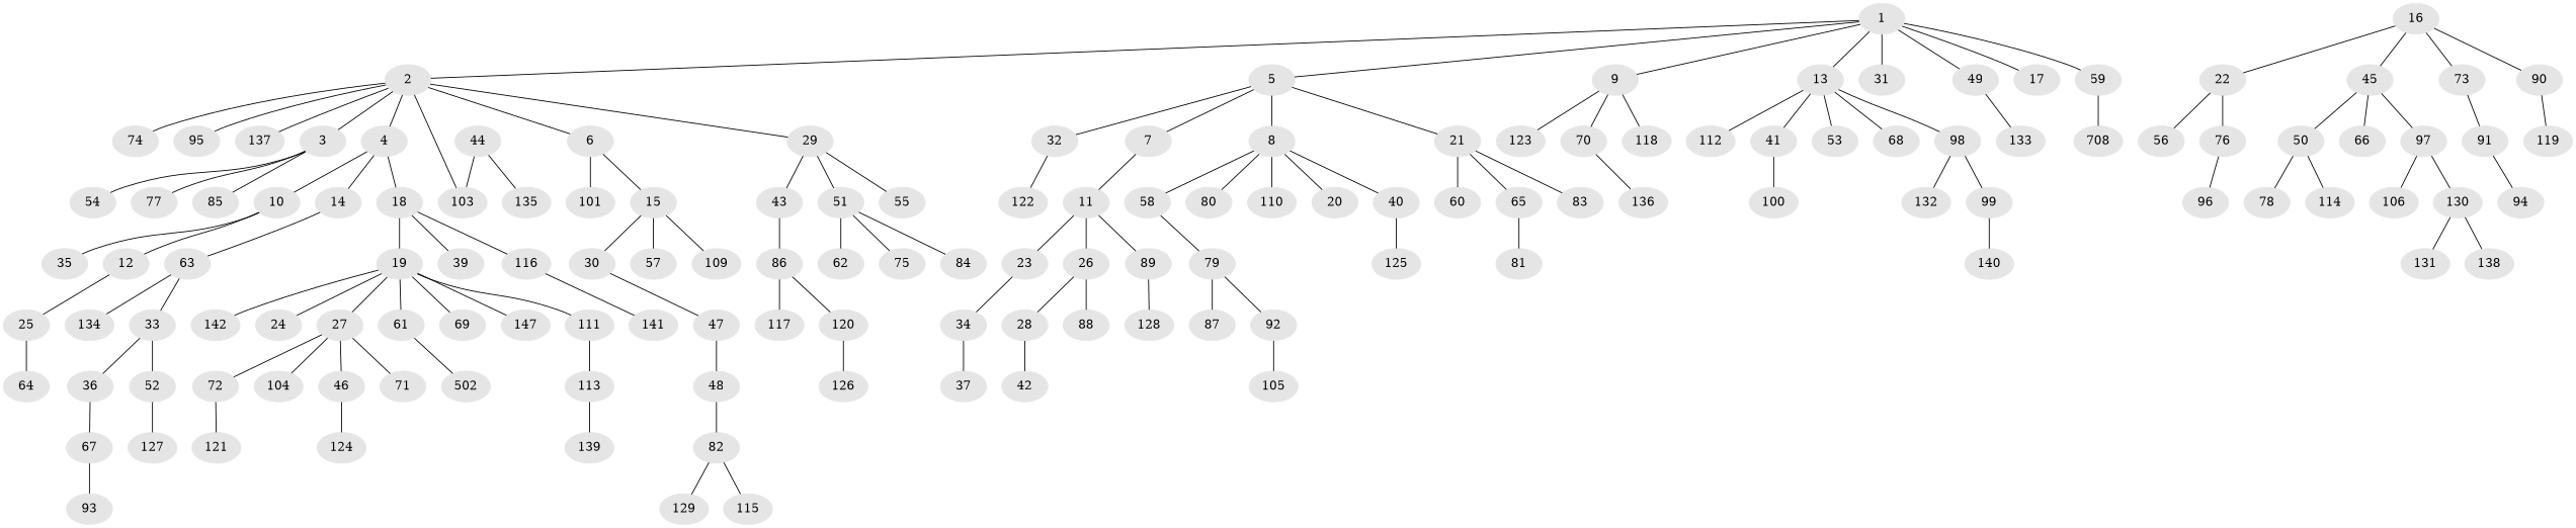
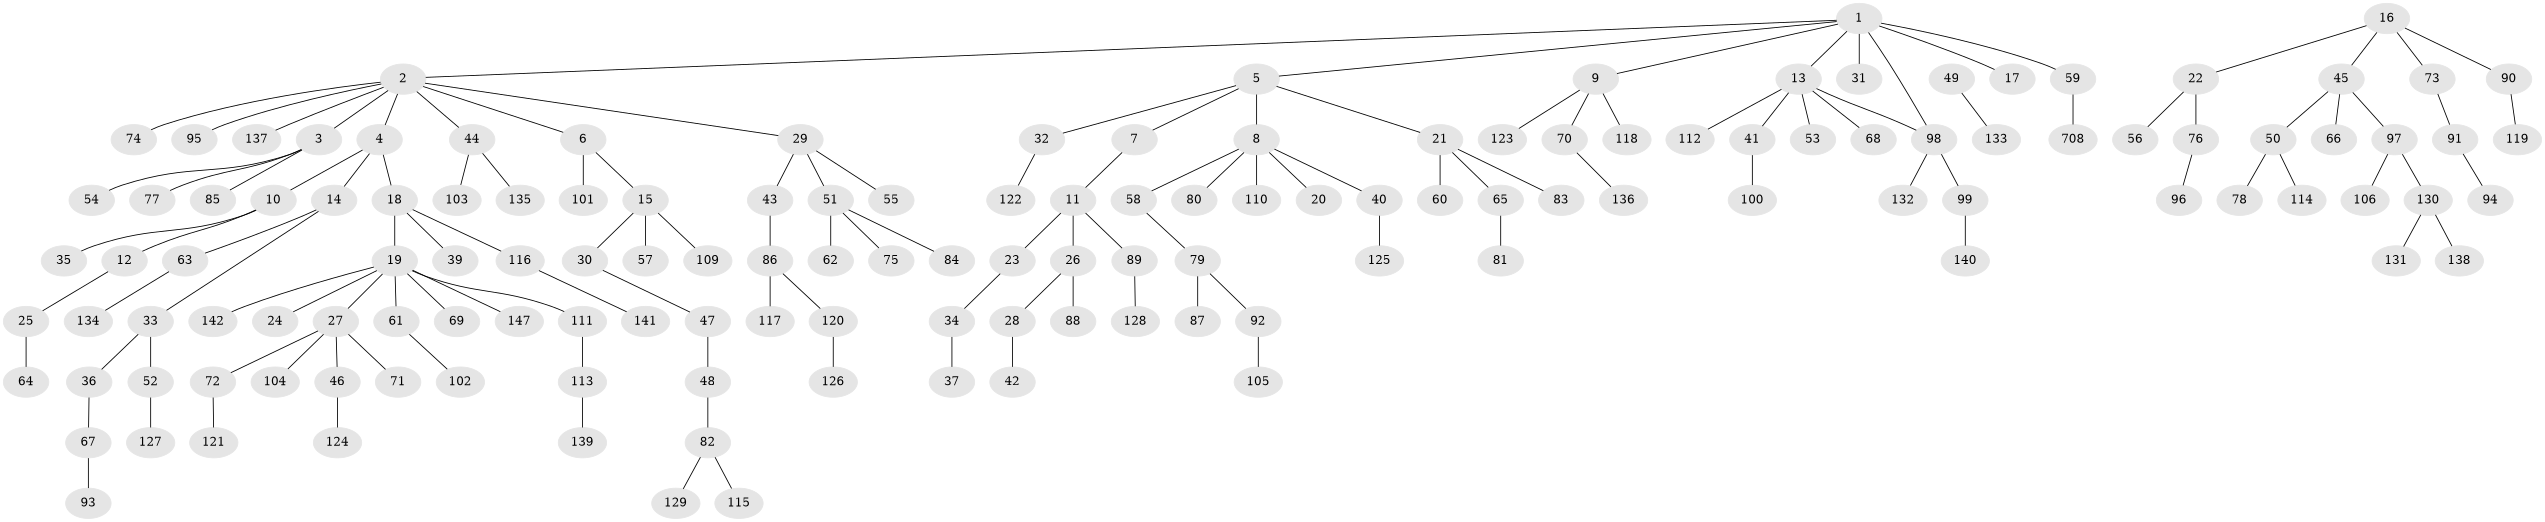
  graph {
    node [color=gray90 style=filled]
    1
    2
    5
    9
    13
    31
    49
    59
    17
    3
    4
    6
    29
    44
    74
    95
    137
    7
    8
    21
    32
    70
    118
    123
    41
    53
    68
    98
    112
    133
    n31 [label=708]
    54
    77
    85
    10
    14
    18
    15
    101
    43
    51
    55
    103
    135
    12
    35
    33
    63
    19
    39
    116
    11
    20
    40
    58
    80
    110
    60
    65
    83
    122
    30
    57
    109
    23
    26
    89
    125
    79
    16
    22
    45
    73
    90
    136
    25
    34
    28
    88
    128
    64
    100
    99
    132
    36
    52
    134
    47
    56
    76
    50
    66
    97
    91
    119
    24
    27
    61
    69
    n100 [label=147]
    111
    142
    141
    46
    71
    72
    104
-   102 [label=502]
+   102
    113
    81
    96
    37
    42
    124
    121
    86
    62
    75
    84
    48
    67
    127
    93
    117
    120
    78
    114
    106
    130
    82
    115
    129
    87
    92
    94
    105
    126
    131
    138
    140
    139
    1 -- 2
    1 -- 5
    1 -- 9
    1 -- 13
    1 -- 31
-   1 -- 49
+   1 -- 98
    1 -- 59
    1 -- 17
    2 -- 3
    2 -- 4
    2 -- 6
    2 -- 29
-   2 -- 103
+   2 -- 44
    2 -- 74
    2 -- 95
    2 -- 137
    5 -- 7
    5 -- 8
    5 -- 21
    5 -- 32
    9 -- 70
    9 -- 118
    9 -- 123
    13 -- 41
    13 -- 53
    13 -- 68
    13 -- 98
    13 -- 112
    49 -- 133
    59 -- n31
    3 -- 54
    3 -- 77
    3 -- 85
    4 -- 10
    4 -- 14
    4 -- 18
    6 -- 15
    6 -- 101
    29 -- 43
    29 -- 51
    29 -- 55
    44 -- 103
    44 -- 135
    7 -- 11
    8 -- 20
    8 -- 40
    8 -- 58
    8 -- 80
    8 -- 110
    21 -- 60
    21 -- 65
    21 -- 83
    32 -- 122
    70 -- 136
    41 -- 100
    98 -- 99
    98 -- 132
    10 -- 12
    10 -- 35
-   63 -- 33
+   14 -- 33
    14 -- 63
    18 -- 19
    18 -- 39
    18 -- 116
    15 -- 30
    15 -- 57
    15 -- 109
    43 -- 86
    51 -- 62
    51 -- 75
    51 -- 84
    12 -- 25
    33 -- 36
    33 -- 52
    63 -- 134
    19 -- 24
    19 -- 27
    19 -- 61
    19 -- 69
    19 -- n100
    19 -- 111
    19 -- 142
    116 -- 141
    11 -- 23
    11 -- 26
    11 -- 89
    40 -- 125
    58 -- 79
    65 -- 81
    30 -- 47
    23 -- 34
    26 -- 28
    26 -- 88
    89 -- 128
    79 -- 87
    79 -- 92
    16 -- 22
    16 -- 45
    16 -- 73
    16 -- 90
    22 -- 56
    22 -- 76
    45 -- 50
    45 -- 66
    45 -- 97
    73 -- 91
    90 -- 119
    25 -- 64
    34 -- 37
    28 -- 42
    99 -- 140
    36 -- 67
    52 -- 127
    47 -- 48
    76 -- 96
    50 -- 78
    50 -- 114
    97 -- 106
    97 -- 130
    91 -- 94
    27 -- 46
    27 -- 71
    27 -- 72
    27 -- 104
    61 -- 102
    111 -- 113
    46 -- 124
    72 -- 121
    113 -- 139
    86 -- 117
    86 -- 120
    48 -- 82
    67 -- 93
    120 -- 126
    130 -- 131
    130 -- 138
    82 -- 115
    82 -- 129
    92 -- 105
  }
